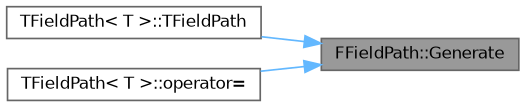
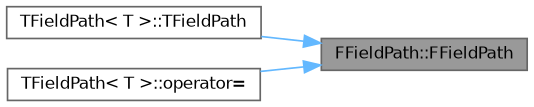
  digraph {
    rankdir=RL
    node [color=grey40 fillcolor=white fontname=Helvetica fontsize=10 shape=box style=filled]
    edge [color=steelblue1 dir=back fontname=Helvetica fontsize=10 labelfontname=Helvetica labelfontsize=10 style=solid]
-   n1 [color=gray40 fillcolor=grey60 fontcolor=black height=0.2 label="FFieldPath::Generate" width=0.4]
+   n1 [color=gray40 fillcolor=grey60 fontcolor=black height=0.2 label="FFieldPath::FFieldPath" width=0.4]
    n2 [height=0.2 label="TFieldPath\< T \>::TFieldPath" width=0.4]
    n3 [height=0.2 label="TFieldPath\< T \>::operator=" width=0.4]
    n1 -> n2
    n1 -> n3
  }
